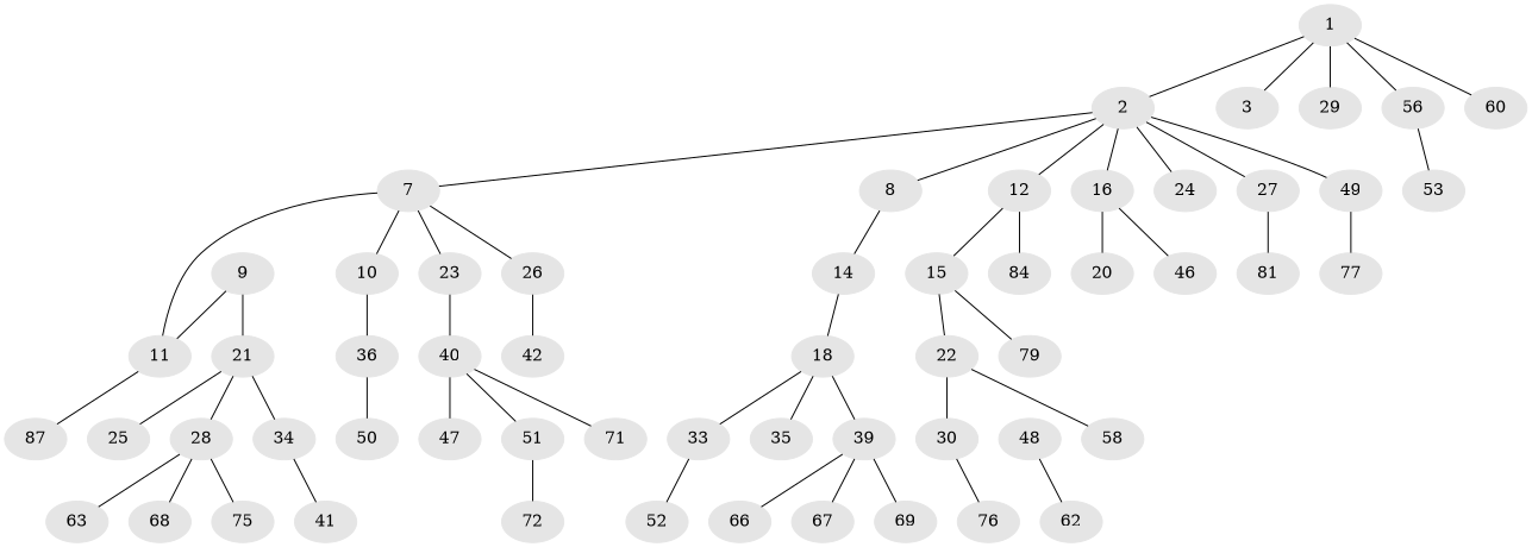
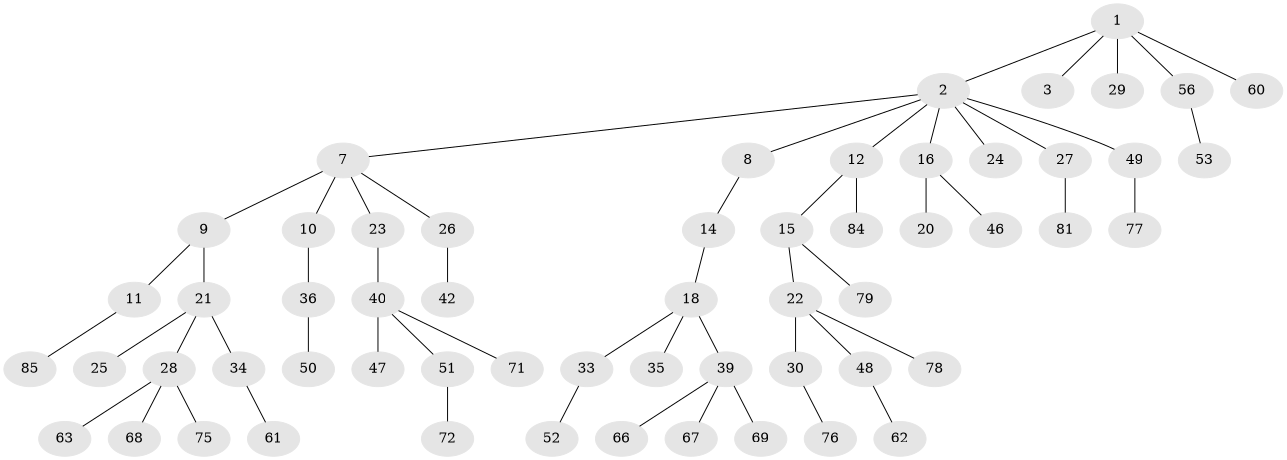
  graph {
    node [color=gray90 style=filled]
    1 [super="+6"]
    2 [super="+5"]
    3 [super="+4"]
    29
    56
    60
    7 [super="+82"]
    8
    12 [super="+13"]
    16 [super="+44"]
    24 [super="+70"]
    27 [super="+64"]
    49 [super="+73"]
    53
    9 [super="+17"]
    10 [super="+19"]
    23 [super="+32"]
    26 [super="+38"]
    14
    15 [super="+55"]
    84
    20
    46
    81
    77
    11 [super="+78"]
    21
    36 [super="+37"]
    40 [super="+41"]
    42
    18 [super="+54"]
-   85 [label=87]
+   85
    25 [super="+57"]
    28 [super="+65"]
    34
    50
    22 [super="+43"]
    79
    33
    35
    39 [super="+45"]
    30 [super="+31"]
    48 [super="+59"]
-   58 [super="+74"]
+   58 [super="+74" label=78]
    52
    66
    67
    69
    63
    68
    75
-   61 [label=41]
+   61
    76 [super="+80"]
    62
    47
    51
    71
    72
    1 -- 2
    1 -- 3
    1 -- 29
    1 -- 56
    1 -- 60
    2 -- 7
    2 -- 8
    2 -- 12
    2 -- 16
    2 -- 24
    2 -- 27
    2 -- 49
    56 -- 53
-   7 -- 11
+   7 -- 9
    7 -- 10
    7 -- 23
    7 -- 26
    8 -- 14
    12 -- 15
    12 -- 84
    16 -- 20
    16 -- 46
    27 -- 81
    49 -- 77
    9 -- 11
    9 -- 21
    10 -- 36
    23 -- 40
    26 -- 42
    14 -- 18
    15 -- 22
    15 -- 79
    11 -- 85
    21 -- 25
    21 -- 28
    21 -- 34
    36 -- 50
    40 -- 47
    40 -- 51
    40 -- 71
    18 -- 33
    18 -- 35
    18 -- 39
    28 -- 63
    28 -- 68
    28 -- 75
    34 -- 61
    22 -- 30
+   22 -- 48
    22 -- 58
    33 -- 52
    39 -- 66
    39 -- 67
    39 -- 69
    30 -- 76
    48 -- 62
    51 -- 72
  }
